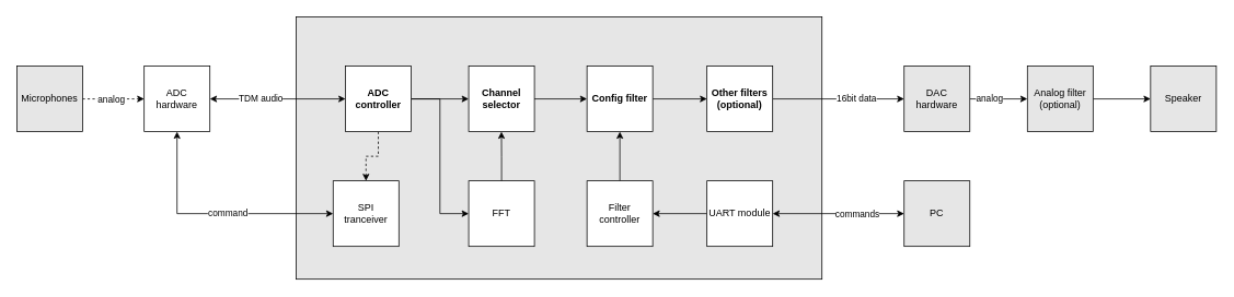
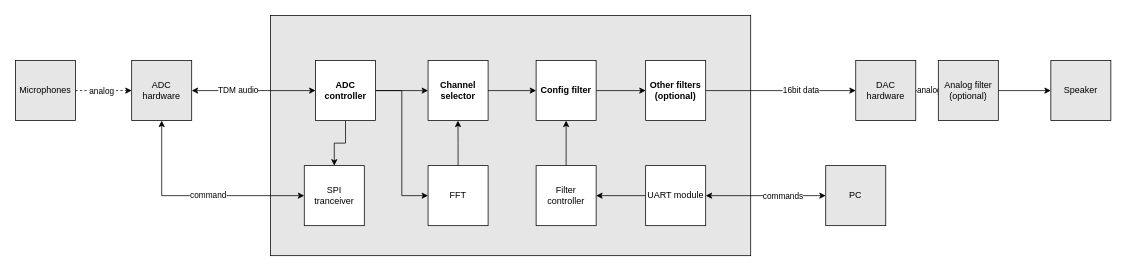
  <mxCell id="0" />
  <mxCell id="1" parent="0" />
  <mxCell id="2" value="" style="rounded=0;whiteSpace=wrap;html=1;fillColor=#E6E6E6;" parent="1" vertex="1"><mxGeometry x="360" y="20" width="640" height="320" as="geometry" /></mxCell>
  <mxCell id="3" style="edgeStyle=orthogonalEdgeStyle;rounded=0;orthogonalLoop=1;jettySize=auto;html=1;exitX=0;exitY=0.5;exitDx=0;exitDy=0;entryX=0.5;entryY=1;entryDx=0;entryDy=0;startArrow=classic;startFill=1;endArrow=classic;endFill=1;" parent="1" source="5" target="8" edge="1"><mxGeometry relative="1" as="geometry" /></mxCell>
  <mxCell id="4" value="command" style="edgeLabel;html=1;align=center;verticalAlign=middle;resizable=0;points=[];" parent="3" vertex="1" connectable="0"><mxGeometry x="-0.107" y="-1" relative="1" as="geometry"><mxPoint as="offset" /></mxGeometry></mxCell>
  <mxCell id="5" value="SPI&lt;br&gt;tranceiver" style="whiteSpace=wrap;html=1;aspect=fixed;" parent="1" vertex="1"><mxGeometry x="405" y="220" width="80" height="80" as="geometry" /></mxCell>
  <mxCell id="6" style="edgeStyle=orthogonalEdgeStyle;rounded=0;orthogonalLoop=1;jettySize=auto;html=1;exitX=1;exitY=0.5;exitDx=0;exitDy=0;entryX=0;entryY=0.5;entryDx=0;entryDy=0;startArrow=classic;startFill=1;endArrow=classic;endFill=1;" parent="1" source="8" target="34" edge="1"><mxGeometry relative="1" as="geometry" /></mxCell>
  <mxCell id="7" value="TDM audio" style="edgeLabel;html=1;align=center;verticalAlign=middle;resizable=0;points=[];" parent="6" vertex="1" connectable="0"><mxGeometry x="-0.263" y="1" relative="1" as="geometry"><mxPoint as="offset" /></mxGeometry></mxCell>
- <mxCell id="8" value="ADC&lt;br&gt;hardware" style="whiteSpace=wrap;html=1;aspect=fixed;fillColor=#ffffff;" parent="1" vertex="1"><mxGeometry x="175" y="80" width="80" height="80" as="geometry" /></mxCell>
+ <mxCell id="8" value="ADC&lt;br&gt;hardware" style="whiteSpace=wrap;html=1;aspect=fixed;fillColor=#e6e6e6;" parent="1" vertex="1"><mxGeometry x="175" y="80" width="80" height="80" as="geometry" /></mxCell>
  <mxCell id="9" style="edgeStyle=orthogonalEdgeStyle;rounded=0;orthogonalLoop=1;jettySize=auto;html=1;exitX=0.5;exitY=0;exitDx=0;exitDy=0;" parent="1" source="10" edge="1"><mxGeometry relative="1" as="geometry"><mxPoint x="609.857" y="160" as="targetPoint" /></mxGeometry></mxCell>
  <mxCell id="10" value="FFT" style="whiteSpace=wrap;html=1;aspect=fixed;" parent="1" vertex="1"><mxGeometry x="570" y="220" width="80" height="80" as="geometry" /></mxCell>
  <mxCell id="11" value="Channel&lt;br&gt;selector" style="whiteSpace=wrap;html=1;aspect=fixed;fontStyle=1" parent="1" vertex="1"><mxGeometry x="570" y="80" width="80" height="80" as="geometry" /></mxCell>
  <mxCell id="12" style="edgeStyle=orthogonalEdgeStyle;rounded=0;orthogonalLoop=1;jettySize=auto;html=1;entryX=0;entryY=0.5;entryDx=0;entryDy=0;exitX=1;exitY=0.5;exitDx=0;exitDy=0;" parent="1" source="11" target="14" edge="1"><mxGeometry relative="1" as="geometry"><mxPoint x="760" y="120" as="sourcePoint" /></mxGeometry></mxCell>
  <mxCell id="13" style="edgeStyle=orthogonalEdgeStyle;rounded=0;orthogonalLoop=1;jettySize=auto;html=1;entryX=0;entryY=0.5;entryDx=0;entryDy=0;" parent="1" source="14" target="21" edge="1"><mxGeometry relative="1" as="geometry" /></mxCell>
  <mxCell id="14" value="Config filter&lt;br&gt;" style="whiteSpace=wrap;html=1;aspect=fixed;fontStyle=1" parent="1" vertex="1"><mxGeometry x="714" y="80" width="80" height="80" as="geometry" /></mxCell>
  <mxCell id="15" style="edgeStyle=orthogonalEdgeStyle;rounded=0;orthogonalLoop=1;jettySize=auto;html=1;entryX=0.5;entryY=1;entryDx=0;entryDy=0;" parent="1" source="16" target="14" edge="1"><mxGeometry relative="1" as="geometry" /></mxCell>
  <mxCell id="16" value="Filter controller&lt;br&gt;" style="whiteSpace=wrap;html=1;aspect=fixed;" parent="1" vertex="1"><mxGeometry x="714" y="220" width="80" height="80" as="geometry" /></mxCell>
  <mxCell id="17" style="edgeStyle=orthogonalEdgeStyle;rounded=0;orthogonalLoop=1;jettySize=auto;html=1;entryX=1;entryY=0.5;entryDx=0;entryDy=0;" parent="1" source="18" target="16" edge="1"><mxGeometry relative="1" as="geometry" /></mxCell>
  <mxCell id="18" value="UART module" style="whiteSpace=wrap;html=1;aspect=fixed;" parent="1" vertex="1"><mxGeometry x="860" y="220" width="80" height="80" as="geometry" /></mxCell>
  <mxCell id="19" style="edgeStyle=orthogonalEdgeStyle;rounded=0;orthogonalLoop=1;jettySize=auto;html=1;exitX=1;exitY=0.5;exitDx=0;exitDy=0;startArrow=none;startFill=0;" parent="1" source="21" target="24" edge="1"><mxGeometry relative="1" as="geometry" /></mxCell>
  <mxCell id="20" value="16bit data" style="edgeLabel;html=1;align=center;verticalAlign=middle;resizable=0;points=[];" vertex="1" connectable="0" parent="19"><mxGeometry x="0.258" y="1" relative="1" as="geometry"><mxPoint as="offset" /></mxGeometry></mxCell>
  <mxCell id="21" value="Other filters&lt;br&gt;(optional)" style="whiteSpace=wrap;html=1;aspect=fixed;fontStyle=1" parent="1" vertex="1"><mxGeometry x="860" y="80" width="80" height="80" as="geometry" /></mxCell>
  <mxCell id="22" value="" style="edgeStyle=orthogonalEdgeStyle;rounded=0;orthogonalLoop=1;jettySize=auto;html=1;entryX=0;entryY=0.5;entryDx=0;entryDy=0;" parent="1" source="24" target="27" edge="1"><mxGeometry relative="1" as="geometry"><mxPoint x="1280" y="120" as="targetPoint" /></mxGeometry></mxCell>
  <mxCell id="23" value="analog" style="edgeLabel;html=1;align=center;verticalAlign=middle;resizable=0;points=[];" vertex="1" connectable="0" parent="22"><mxGeometry x="-0.334" y="1" relative="1" as="geometry"><mxPoint as="offset" /></mxGeometry></mxCell>
- <mxCell id="24" value="DAC&lt;br&gt;hardware" style="whiteSpace=wrap;html=1;aspect=fixed;fillColor=#e6e6e6;" parent="1" vertex="1"><mxGeometry x="1100" y="80" width="80" height="80" as="geometry" /></mxCell>
+ <mxCell id="24" value="DAC&lt;br&gt;hardware" style="whiteSpace=wrap;html=1;aspect=fixed;fillColor=#e6e6e6;" parent="1" vertex="1"><mxGeometry x="1140" y="80" width="80" height="80" as="geometry" /></mxCell>
  <mxCell id="25" value="Speaker" style="whiteSpace=wrap;html=1;aspect=fixed;fillColor=#e6e6e6;" parent="1" vertex="1"><mxGeometry x="1400" y="80" width="80" height="80" as="geometry" /></mxCell>
  <mxCell id="26" style="edgeStyle=orthogonalEdgeStyle;rounded=0;orthogonalLoop=1;jettySize=auto;html=1;entryX=0;entryY=0.5;entryDx=0;entryDy=0;" parent="1" source="27" target="25" edge="1"><mxGeometry relative="1" as="geometry" /></mxCell>
  <mxCell id="27" value="Analog filter&lt;br&gt;(optional)" style="whiteSpace=wrap;html=1;aspect=fixed;fillColor=#e6e6e6;" parent="1" vertex="1"><mxGeometry x="1250" y="80" width="80" height="80" as="geometry" /></mxCell>
  <mxCell id="28" style="edgeStyle=orthogonalEdgeStyle;rounded=0;orthogonalLoop=1;jettySize=auto;html=1;exitX=0;exitY=0.5;exitDx=0;exitDy=0;entryX=1;entryY=0.5;entryDx=0;entryDy=0;startArrow=classic;startFill=1;endArrow=classic;endFill=1;" parent="1" source="30" target="18" edge="1"><mxGeometry relative="1" as="geometry" /></mxCell>
  <mxCell id="29" value="commands" style="edgeLabel;html=1;align=center;verticalAlign=middle;resizable=0;points=[];" vertex="1" connectable="0" parent="28"><mxGeometry x="-0.272" relative="1" as="geometry"><mxPoint as="offset" /></mxGeometry></mxCell>
  <mxCell id="30" value="PC" style="whiteSpace=wrap;html=1;aspect=fixed;fillColor=#e6e6e6;" parent="1" vertex="1"><mxGeometry x="1100" y="220" width="80" height="80" as="geometry" /></mxCell>
- <mxCell id="31" style="edgeStyle=orthogonalEdgeStyle;rounded=0;orthogonalLoop=1;jettySize=auto;html=1;exitX=0.5;exitY=1;exitDx=0;exitDy=0;entryX=0.5;entryY=0;entryDx=0;entryDy=0;startArrow=none;startFill=0;endArrow=classic;endFill=1;dashed=1;" parent="1" source="34" target="5" edge="1"><mxGeometry relative="1" as="geometry" /></mxCell>
+ <mxCell id="31" style="edgeStyle=orthogonalEdgeStyle;rounded=0;orthogonalLoop=1;jettySize=auto;html=1;exitX=0.5;exitY=1;exitDx=0;exitDy=0;entryX=0.5;entryY=0;entryDx=0;entryDy=0;startArrow=none;startFill=0;endArrow=classic;endFill=1;" parent="1" source="34" target="5" edge="1"><mxGeometry relative="1" as="geometry" /></mxCell>
  <mxCell id="32" style="edgeStyle=orthogonalEdgeStyle;rounded=0;orthogonalLoop=1;jettySize=auto;html=1;exitX=1;exitY=0.5;exitDx=0;exitDy=0;entryX=0;entryY=0.5;entryDx=0;entryDy=0;startArrow=none;startFill=0;endArrow=classic;endFill=1;" parent="1" source="34" target="11" edge="1"><mxGeometry relative="1" as="geometry" /></mxCell>
  <mxCell id="33" style="edgeStyle=orthogonalEdgeStyle;rounded=0;orthogonalLoop=1;jettySize=auto;html=1;exitX=1;exitY=0.5;exitDx=0;exitDy=0;entryX=0;entryY=0.5;entryDx=0;entryDy=0;startArrow=none;startFill=0;endArrow=classic;endFill=1;" parent="1" source="34" target="10" edge="1"><mxGeometry relative="1" as="geometry" /></mxCell>
  <mxCell id="34" value="ADC controller" style="whiteSpace=wrap;html=1;aspect=fixed;fontStyle=1" parent="1" vertex="1"><mxGeometry x="420" y="80" width="80" height="80" as="geometry" /></mxCell>
  <mxCell id="35" style="edgeStyle=orthogonalEdgeStyle;rounded=0;orthogonalLoop=1;jettySize=auto;html=1;exitX=1;exitY=0.5;exitDx=0;exitDy=0;entryX=0;entryY=0.5;entryDx=0;entryDy=0;startArrow=none;startFill=0;endArrow=classic;endFill=1;dashed=1;" parent="1" source="37" target="8" edge="1"><mxGeometry relative="1" as="geometry" /></mxCell>
  <mxCell id="36" value="analog" style="edgeLabel;html=1;align=center;verticalAlign=middle;resizable=0;points=[];" parent="35" vertex="1" connectable="0"><mxGeometry x="-0.105" relative="1" as="geometry"><mxPoint as="offset" /></mxGeometry></mxCell>
  <mxCell id="37" value="Microphones" style="whiteSpace=wrap;html=1;aspect=fixed;fillColor=#e6e6e6;" parent="1" vertex="1"><mxGeometry x="20" y="80" width="80" height="80" as="geometry" /></mxCell>
